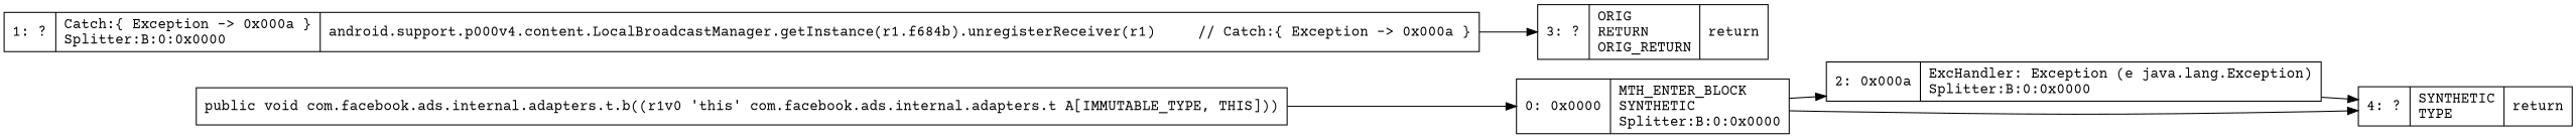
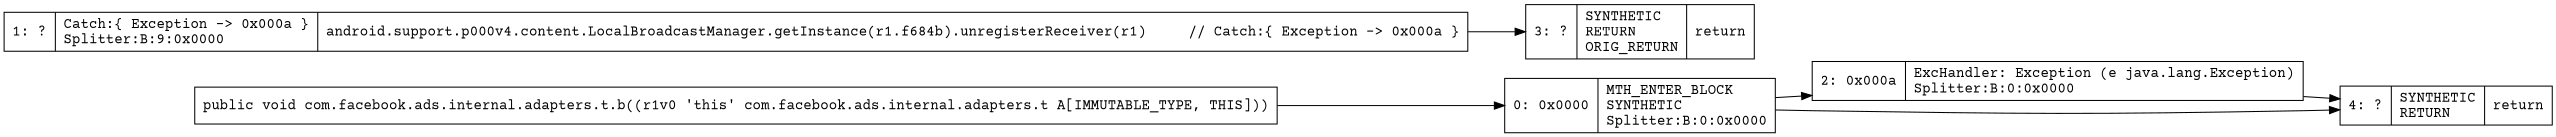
  digraph {
    fontname="Courier Prime"
    rankdir=LR
    node [fontname="Courier Prime" shape=record]
    edge [fontname="Courier Prime"]
    n1 [label="{0\:\ 0x0000|MTH_ENTER_BLOCK\lSYNTHETIC\lSplitter:B:0:0x0000\l}"]
    n2 [label="{2\:\ 0x000a|ExcHandler: Exception (e java.lang.Exception)\lSplitter:B:0:0x0000\l}"]
-   n3 [label="{4\:\ ?|SYNTHETIC\lTYPE\l|return\l}"]
-   n4 [label="{1\:\ ?|Catch:\{ Exception \-\> 0x000a \}\lSplitter:B:0:0x0000\l|android.support.p000v4.content.LocalBroadcastManager.getInstance(r1.f684b).unregisterReceiver(r1)     \/\/ Catch:\{ Exception \-\> 0x000a \}\l}"]
-   n5 [label="{3\:\ ?|ORIG\lRETURN\lORIG_RETURN\l|return\l}"]
+   n3 [label="{4\:\ ?|SYNTHETIC\lRETURN\l|return\l}"]
+   n4 [label="{1\:\ ?|Catch:\{ Exception \-\> 0x000a \}\lSplitter:B:9:0x0000\l|android.support.p000v4.content.LocalBroadcastManager.getInstance(r1.f684b).unregisterReceiver(r1)     \/\/ Catch:\{ Exception \-\> 0x000a \}\l}"]
+   n5 [label="{3\:\ ?|SYNTHETIC\lRETURN\lORIG_RETURN\l|return\l}"]
    n6 [label="{public void com.facebook.ads.internal.adapters.t.b((r1v0 'this' com.facebook.ads.internal.adapters.t A[IMMUTABLE_TYPE, THIS])) }"]
    n1 -> n2
    n1 -> n3
    n2 -> n3
    n4 -> n5
    n6 -> n1
  }
